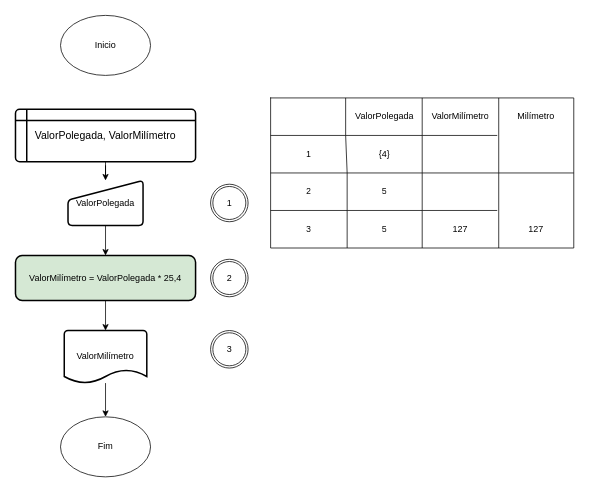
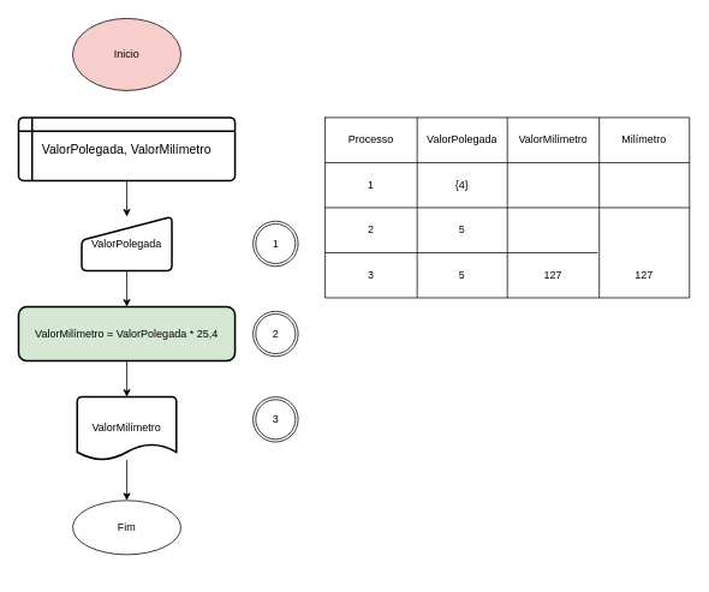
  <mxCell id="0" />
  <mxCell id="1" parent="0" />
- <mxCell id="2" value="Inicio" style="ellipse;whiteSpace=wrap;html=1;" vertex="1" parent="1"><mxGeometry x="80" y="20" width="120" height="80" as="geometry" /></mxCell>
+ <mxCell id="2" value="Inicio" style="ellipse;whiteSpace=wrap;html=1;fillColor=#f8cecc;" vertex="1" parent="1"><mxGeometry x="80" y="20" width="120" height="80" as="geometry" /></mxCell>
  <mxCell id="3" value="" style="edgeStyle=orthogonalEdgeStyle;rounded=0;orthogonalLoop=1;jettySize=auto;html=1;" edge="1" parent="1" source="4" target="10"><mxGeometry relative="1" as="geometry" /></mxCell>
  <mxCell id="4" value="ValorPolegada" style="html=1;strokeWidth=2;shape=manualInput;whiteSpace=wrap;rounded=1;size=26;arcSize=11;" vertex="1" parent="1"><mxGeometry x="90" y="240" width="100" height="60" as="geometry" /></mxCell>
  <mxCell id="5" value="" style="edgeStyle=orthogonalEdgeStyle;rounded=0;orthogonalLoop=1;jettySize=auto;html=1;" edge="1" parent="1" source="6" target="4"><mxGeometry relative="1" as="geometry" /></mxCell>
- <mxCell id="6" value="&lt;span style=&quot;font-size: 14px&quot;&gt;ValorPolegada, ValorMilímetro&lt;/span&gt;" style="shape=internalStorage;whiteSpace=wrap;html=1;dx=15;dy=15;rounded=1;arcSize=8;strokeWidth=2;" vertex="1" parent="1"><mxGeometry x="20" y="145" width="240" height="70" as="geometry" /></mxCell>
+ <mxCell id="6" value="&lt;span style=&quot;font-size: 14px&quot;&gt;ValorPolegada, ValorMilímetro&lt;/span&gt;" style="shape=internalStorage;whiteSpace=wrap;html=1;dx=15;dy=15;rounded=1;arcSize=8;strokeWidth=2;" vertex="1" parent="1"><mxGeometry x="20" y="130" width="240" height="70" as="geometry" /></mxCell>
  <mxCell id="7" value="" style="edgeStyle=orthogonalEdgeStyle;rounded=0;orthogonalLoop=1;jettySize=auto;html=1;" edge="1" parent="1" source="8" target="11"><mxGeometry relative="1" as="geometry" /></mxCell>
  <mxCell id="8" value="ValorMilímetro" style="strokeWidth=2;html=1;shape=mxgraph.flowchart.document2;whiteSpace=wrap;size=0.25;" vertex="1" parent="1"><mxGeometry x="85" y="440" width="110" height="70" as="geometry" /></mxCell>
  <mxCell id="9" value="" style="edgeStyle=orthogonalEdgeStyle;rounded=0;orthogonalLoop=1;jettySize=auto;html=1;" edge="1" parent="1" source="10" target="8"><mxGeometry relative="1" as="geometry" /></mxCell>
  <mxCell id="10" value="ValorMilímetro = ValorPolegada * 25,4" style="rounded=1;whiteSpace=wrap;html=1;strokeWidth=2;fillColor=#d5e8d4;" vertex="1" parent="1"><mxGeometry x="20" y="340" width="240" height="60" as="geometry" /></mxCell>
- <mxCell id="11" value="Fim" style="ellipse;whiteSpace=wrap;html=1;" vertex="1" parent="1"><mxGeometry x="80" y="555" width="120" height="80" as="geometry" /></mxCell>
+ <mxCell id="11" value="Fim" style="ellipse;whiteSpace=wrap;html=1;" vertex="1" parent="1"><mxGeometry x="80" y="555" width="120" height="60" as="geometry" /></mxCell>
  <mxCell id="12" value="" style="shape=table;html=1;whiteSpace=wrap;startSize=0;container=1;collapsible=0;childLayout=tableLayout;" vertex="1" parent="1"><mxGeometry x="360" y="130" width="404" height="200" as="geometry" /></mxCell>
  <mxCell id="13" value="" style="shape=partialRectangle;html=1;whiteSpace=wrap;collapsible=0;dropTarget=0;pointerEvents=0;fillColor=none;top=0;left=0;bottom=0;right=0;points=[[0,0.5],[1,0.5]];portConstraint=eastwest;" vertex="1" parent="12"><mxGeometry width="404" height="50" as="geometry" /></mxCell>
+ <mxCell id="14" value="Processo" style="shape=partialRectangle;html=1;whiteSpace=wrap;connectable=0;overflow=hidden;fillColor=none;top=0;left=0;bottom=0;right=0;" vertex="1" parent="13"><mxGeometry width="102" height="50" as="geometry" /></mxCell>
  <mxCell id="15" value="ValorPolegada" style="shape=partialRectangle;html=1;whiteSpace=wrap;connectable=0;overflow=hidden;fillColor=none;top=0;left=0;bottom=0;right=0;" vertex="1" parent="13"><mxGeometry x="102" width="100" height="50" as="geometry" /></mxCell>
  <mxCell id="16" value="ValorMilímetro" style="shape=partialRectangle;html=1;whiteSpace=wrap;connectable=0;overflow=hidden;fillColor=none;top=0;left=0;bottom=0;right=0;" vertex="1" parent="13"><mxGeometry x="202" width="102" height="50" as="geometry" /></mxCell>
  <mxCell id="17" value="Milímetro" style="shape=partialRectangle;html=1;whiteSpace=wrap;connectable=0;overflow=hidden;fillColor=none;top=0;left=0;bottom=0;right=0;" vertex="1" parent="13"><mxGeometry x="304" width="100" height="50" as="geometry" /></mxCell>
  <mxCell id="18" value="" style="shape=partialRectangle;html=1;whiteSpace=wrap;collapsible=0;dropTarget=0;pointerEvents=0;fillColor=none;top=0;left=0;bottom=0;right=0;points=[[0,0.5],[1,0.5]];portConstraint=eastwest;" vertex="1" parent="12"><mxGeometry y="50" width="404" height="50" as="geometry" /></mxCell>
  <mxCell id="19" value="1" style="shape=partialRectangle;html=1;whiteSpace=wrap;connectable=0;overflow=hidden;fillColor=none;top=0;left=0;bottom=0;right=0;" vertex="1" parent="18"><mxGeometry width="102" height="50" as="geometry" /></mxCell>
  <mxCell id="20" value="{4}" style="shape=partialRectangle;html=1;whiteSpace=wrap;connectable=0;overflow=hidden;fillColor=none;top=0;left=0;bottom=0;right=0;" vertex="1" parent="18"><mxGeometry x="102" width="100" height="50" as="geometry" /></mxCell>
  <mxCell id="21" value="" style="shape=partialRectangle;html=1;whiteSpace=wrap;connectable=0;overflow=hidden;fillColor=none;top=0;left=0;bottom=0;right=0;" vertex="1" parent="18"><mxGeometry x="202" width="102" height="50" as="geometry" /></mxCell>
  <mxCell id="22" value="" style="shape=partialRectangle;html=1;whiteSpace=wrap;connectable=0;overflow=hidden;fillColor=none;top=0;left=0;bottom=0;right=0;" vertex="1" parent="18"><mxGeometry x="304" width="100" height="50" as="geometry" /></mxCell>
  <mxCell id="23" value="" style="shape=partialRectangle;html=1;whiteSpace=wrap;collapsible=0;dropTarget=0;pointerEvents=0;fillColor=none;top=0;left=0;bottom=0;right=0;points=[[0,0.5],[1,0.5]];portConstraint=eastwest;" vertex="1" parent="12"><mxGeometry y="100" width="404" height="50" as="geometry" /></mxCell>
  <mxCell id="24" value="2" style="shape=partialRectangle;html=1;whiteSpace=wrap;connectable=0;overflow=hidden;fillColor=none;top=0;left=0;bottom=0;right=0;" vertex="1" parent="23"><mxGeometry width="102" height="50" as="geometry" /></mxCell>
  <mxCell id="25" value="5" style="shape=partialRectangle;html=1;whiteSpace=wrap;connectable=0;overflow=hidden;fillColor=none;top=0;left=0;bottom=0;right=0;" vertex="1" parent="23"><mxGeometry x="102" width="100" height="50" as="geometry" /></mxCell>
  <mxCell id="26" value="" style="shape=partialRectangle;html=1;whiteSpace=wrap;connectable=0;overflow=hidden;fillColor=none;top=0;left=0;bottom=0;right=0;" vertex="1" parent="23"><mxGeometry x="304" width="100" height="50" as="geometry" /></mxCell>
  <mxCell id="27" value="" style="shape=partialRectangle;html=1;whiteSpace=wrap;collapsible=0;dropTarget=0;pointerEvents=0;fillColor=none;top=0;left=0;bottom=0;right=0;points=[[0,0.5],[1,0.5]];portConstraint=eastwest;" vertex="1" parent="12"><mxGeometry y="150" width="404" height="50" as="geometry" /></mxCell>
  <mxCell id="28" value="3" style="shape=partialRectangle;html=1;whiteSpace=wrap;connectable=0;overflow=hidden;fillColor=none;top=0;left=0;bottom=0;right=0;" vertex="1" parent="27"><mxGeometry width="102" height="50" as="geometry" /></mxCell>
  <mxCell id="29" value="5" style="shape=partialRectangle;html=1;whiteSpace=wrap;connectable=0;overflow=hidden;fillColor=none;top=0;left=0;bottom=0;right=0;" vertex="1" parent="27"><mxGeometry x="102" width="100" height="50" as="geometry" /></mxCell>
  <mxCell id="30" value="127" style="shape=partialRectangle;html=1;whiteSpace=wrap;connectable=0;overflow=hidden;fillColor=none;top=0;left=0;bottom=0;right=0;" vertex="1" parent="27"><mxGeometry x="202" width="102" height="50" as="geometry" /></mxCell>
  <mxCell id="31" value="127" style="shape=partialRectangle;html=1;whiteSpace=wrap;connectable=0;overflow=hidden;fillColor=none;top=0;left=0;bottom=0;right=0;" vertex="1" parent="27"><mxGeometry x="304" width="100" height="50" as="geometry" /></mxCell>
  <mxCell id="32" value="" style="shape=mxgraph.bpmn.shape;html=1;verticalLabelPosition=bottom;labelBackgroundColor=#ffffff;verticalAlign=top;align=center;perimeter=ellipsePerimeter;outlineConnect=0;outline=throwing;symbol=general;strokeWidth=1;" vertex="1" parent="1"><mxGeometry x="280" y="245" width="50" height="50" as="geometry" /></mxCell>
  <mxCell id="33" value="" style="shape=mxgraph.bpmn.shape;html=1;verticalLabelPosition=bottom;labelBackgroundColor=#ffffff;verticalAlign=top;align=center;perimeter=ellipsePerimeter;outlineConnect=0;outline=throwing;symbol=general;strokeWidth=1;" vertex="1" parent="1"><mxGeometry x="280" y="345" width="50" height="50" as="geometry" /></mxCell>
  <mxCell id="34" value="" style="shape=mxgraph.bpmn.shape;html=1;verticalLabelPosition=bottom;labelBackgroundColor=#ffffff;verticalAlign=top;align=center;perimeter=ellipsePerimeter;outlineConnect=0;outline=throwing;symbol=general;strokeWidth=1;" vertex="1" parent="1"><mxGeometry x="280" y="440" width="50" height="50" as="geometry" /></mxCell>
  <mxCell id="35" value="1" style="text;html=1;resizable=0;autosize=1;align=center;verticalAlign=middle;points=[];fillColor=none;strokeColor=none;rounded=0;" vertex="1" parent="1"><mxGeometry x="295" y="260" width="20" height="20" as="geometry" /></mxCell>
  <mxCell id="36" value="2" style="text;html=1;resizable=0;autosize=1;align=center;verticalAlign=middle;points=[];fillColor=none;strokeColor=none;rounded=0;" vertex="1" parent="1"><mxGeometry x="295" y="360" width="20" height="20" as="geometry" /></mxCell>
  <mxCell id="37" value="3" style="text;html=1;resizable=0;autosize=1;align=center;verticalAlign=middle;points=[];fillColor=none;strokeColor=none;rounded=0;" vertex="1" parent="1"><mxGeometry x="295" y="455" width="20" height="20" as="geometry" /></mxCell>
